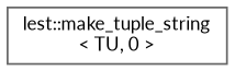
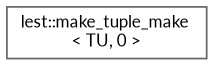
  digraph {
    rankdir=LR
    fontname=Lato
-   n1 [color=grey40 fillcolor=white fontname=Lato fontsize=10 height=0.2 label="lest::make_tuple_string\l\< TU, 0 \>" shape=box style=filled width=0.4]
+   n1 [color=grey40 fillcolor=white fontname=Lato fontsize=10 height=0.2 label="lest::make_tuple_make\l\< TU, 0 \>" shape=box style=filled width=0.4]
  }
